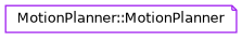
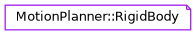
  digraph {
    rankdir=LR
-   n1 [color=purple fillcolor=white fontname=Helvetica fontsize=10 height=0.2 label="MotionPlanner::MotionPlanner" shape=note style=filled width=0.4]
+   n1 [color=purple fillcolor=white fontname=Helvetica fontsize=10 height=0.2 label="MotionPlanner::RigidBody" shape=note style=filled width=0.4]
  }
